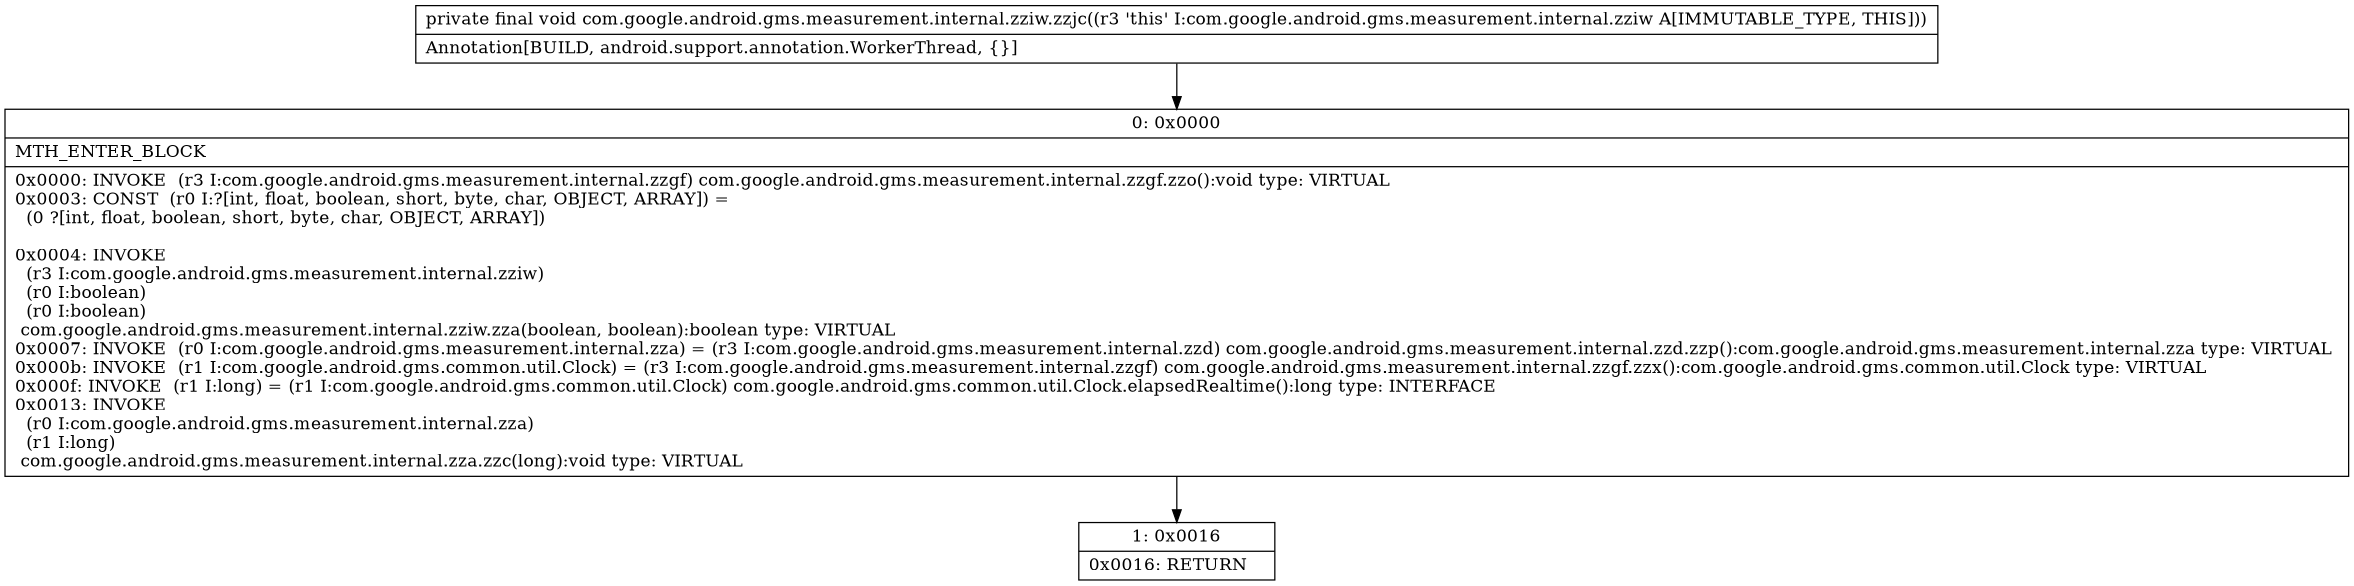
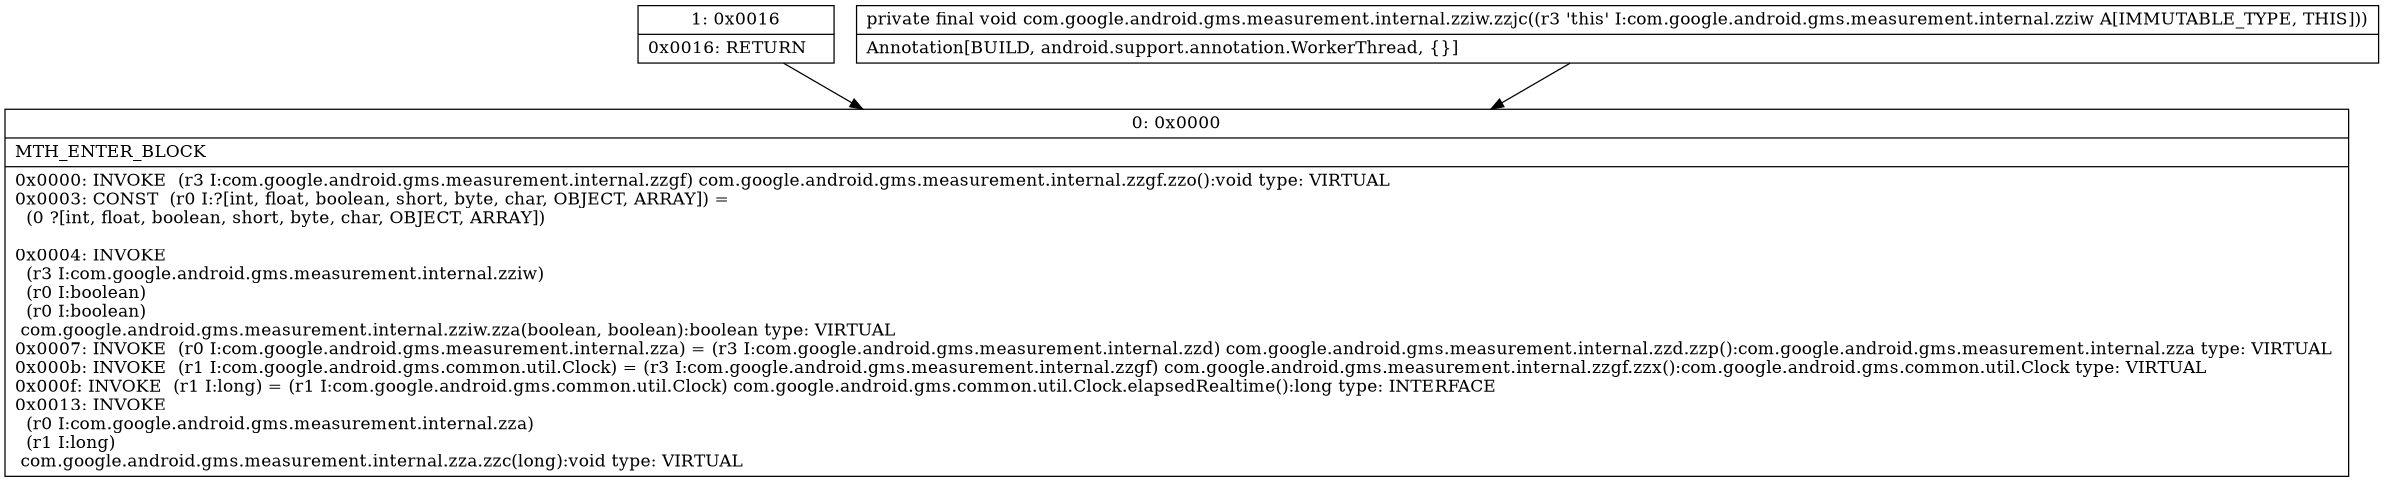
  digraph {
    node [shape=record]
    n1 [label="{0\:\ 0x0000|MTH_ENTER_BLOCK\l|0x0000: INVOKE  (r3 I:com.google.android.gms.measurement.internal.zzgf) com.google.android.gms.measurement.internal.zzgf.zzo():void type: VIRTUAL \l0x0003: CONST  (r0 I:?[int, float, boolean, short, byte, char, OBJECT, ARRAY]) = \l  (0 ?[int, float, boolean, short, byte, char, OBJECT, ARRAY])\l \l0x0004: INVOKE  \l  (r3 I:com.google.android.gms.measurement.internal.zziw)\l  (r0 I:boolean)\l  (r0 I:boolean)\l com.google.android.gms.measurement.internal.zziw.zza(boolean, boolean):boolean type: VIRTUAL \l0x0007: INVOKE  (r0 I:com.google.android.gms.measurement.internal.zza) = (r3 I:com.google.android.gms.measurement.internal.zzd) com.google.android.gms.measurement.internal.zzd.zzp():com.google.android.gms.measurement.internal.zza type: VIRTUAL \l0x000b: INVOKE  (r1 I:com.google.android.gms.common.util.Clock) = (r3 I:com.google.android.gms.measurement.internal.zzgf) com.google.android.gms.measurement.internal.zzgf.zzx():com.google.android.gms.common.util.Clock type: VIRTUAL \l0x000f: INVOKE  (r1 I:long) = (r1 I:com.google.android.gms.common.util.Clock) com.google.android.gms.common.util.Clock.elapsedRealtime():long type: INTERFACE \l0x0013: INVOKE  \l  (r0 I:com.google.android.gms.measurement.internal.zza)\l  (r1 I:long)\l com.google.android.gms.measurement.internal.zza.zzc(long):void type: VIRTUAL \l}"]
    n2 [label="{1\:\ 0x0016|0x0016: RETURN   \l}"]
    n3 [label="{private final void com.google.android.gms.measurement.internal.zziw.zzjc((r3 'this' I:com.google.android.gms.measurement.internal.zziw A[IMMUTABLE_TYPE, THIS]))  | Annotation[BUILD, android.support.annotation.WorkerThread, \{\}]\l}"]
-   n1 -> n2
+   n2 -> n1
    n3 -> n1
  }
